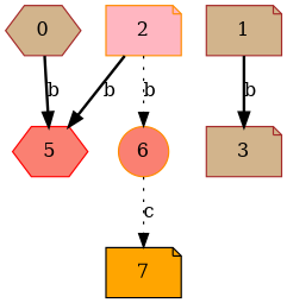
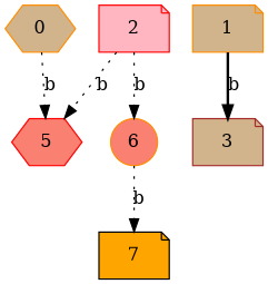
  strict digraph {
    node [color=brown fillcolor=tan shape=note style=filled]
    edge [style=bold]
-   0 [shape=hexagon]
+   0 [color=darkorange shape=hexagon]
    5 [color=red fillcolor=salmon shape=hexagon]
-   1
+   1 [color=darkorange]
    3
-   2 [color=darkorange fillcolor=lightpink]
+   2 [color=red fillcolor=lightpink]
    6 [color=darkorange fillcolor=salmon shape=circle]
    7 [color=black fillcolor=orange]
-   0 -> 5 [label=b]
+   0 -> 5 [label=b style=dotted]
    1 -> 3 [label=b]
-   2 -> 5 [label=b]
+   2 -> 5 [label=b style=dotted]
    2 -> 6 [label=b style=dotted]
-   6 -> 7 [label=c style=dotted]
+   6 -> 7 [label=b style=dotted]
  }
